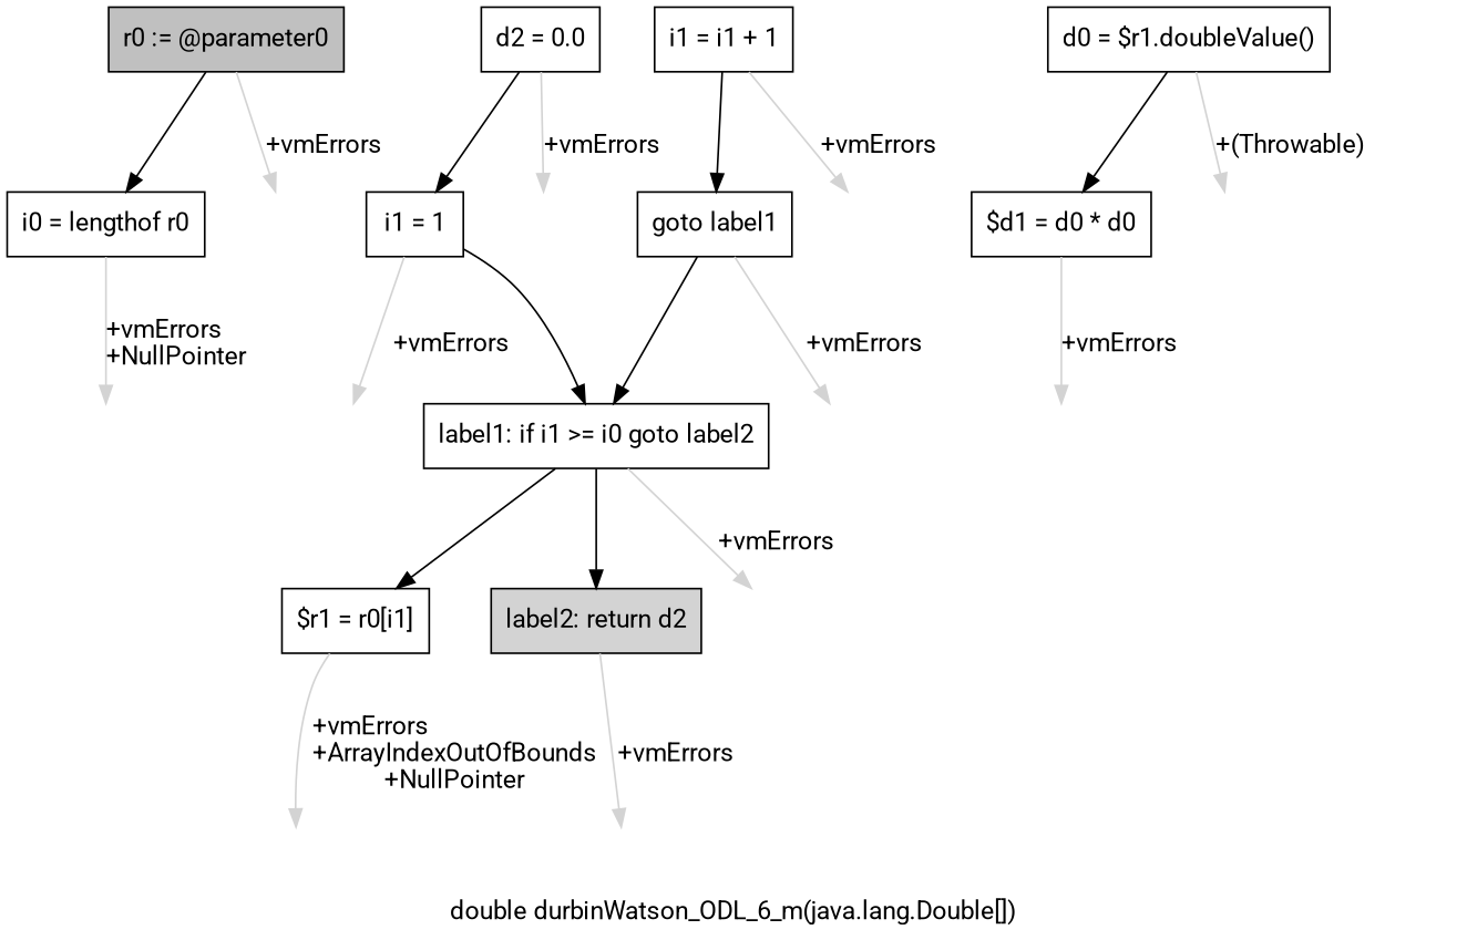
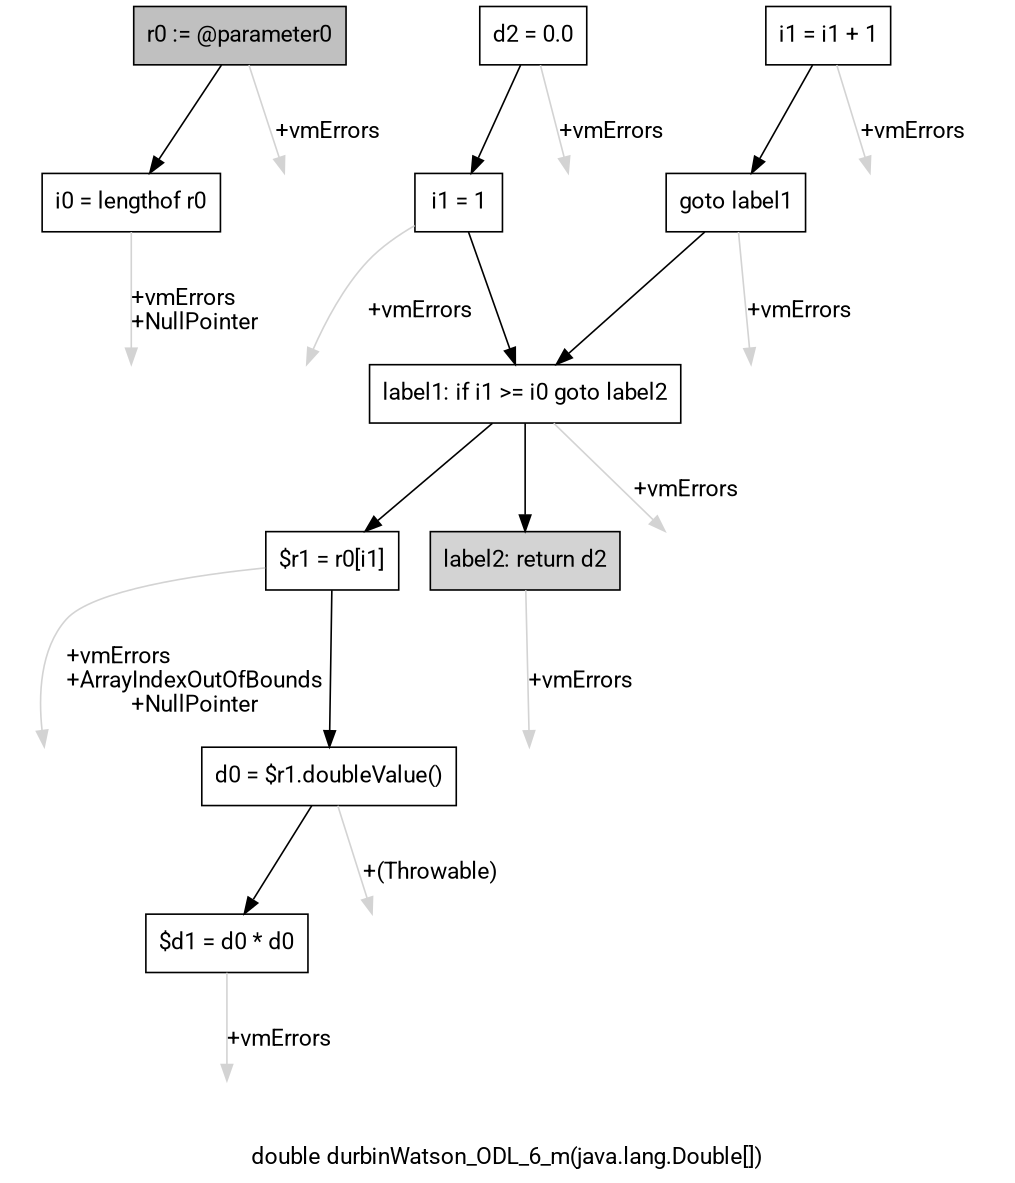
  digraph {
    fontname=Roboto
    label="double durbinWatson_ODL_6_m(java.lang.Double[])"
    node [fontname=Roboto shape=box style=invis]
    edge [color=lightgray fontname=Roboto]
    n1 [fillcolor=gray label="r0 := @parameter0" style=filled]
    n2 [label="i0 = lengthof r0" style=""]
    n3 [label=Esc]
    n4 [label=Esc]
    n5 [label="d2 = 0.0" style=""]
    n6 [label="i1 = 1" style=""]
    n7 [label=Esc]
    n8 [label="label1: if i1 >= i0 goto label2" style=""]
    n9 [label=Esc]
    n10 [label="$r1 = r0[i1]" style=""]
    n11 [fillcolor=lightgray label="label2: return d2" style=filled]
    n12 [label=Esc]
    n13 [label="d0 = $r1.doubleValue()" style=""]
    n14 [label=Esc]
    n15 [label=Esc]
    n16 [label="$d1 = d0 * d0" style=""]
    n17 [label=Esc]
    n18 [label=Esc]
    n19 [label="i1 = i1 + 1" style=""]
    n20 [label="goto label1" style=""]
    n21 [label=Esc]
    n22 [label=Esc]
    n23 [label=Esc]
    n1 -> n2 [color=black]
    n1 -> n3 [label="\l+vmErrors"]
    n2 -> n4 [label="\l+vmErrors\l+NullPointer"]
    n5 -> n6 [color=black]
    n5 -> n7 [label="\l+vmErrors"]
    n6 -> n8 [color=black]
    n6 -> n9 [label="\l+vmErrors"]
    n8 -> n10 [color=black]
    n8 -> n11 [color=black]
    n8 -> n12 [label="\l+vmErrors"]
+   n10 -> n13 [color=black]
    n10 -> n14 [label="\l+vmErrors\l+ArrayIndexOutOfBounds\l+NullPointer"]
    n11 -> n15 [label="\l+vmErrors"]
    n13 -> n16 [color=black]
    n13 -> n17 [label="\l+(Throwable)"]
    n16 -> n18 [label="\l+vmErrors"]
    n19 -> n20 [color=black]
    n19 -> n21 [label="\l+vmErrors"]
    n20 -> n8 [color=black]
    n20 -> n23 [label="\l+vmErrors"]
  }
